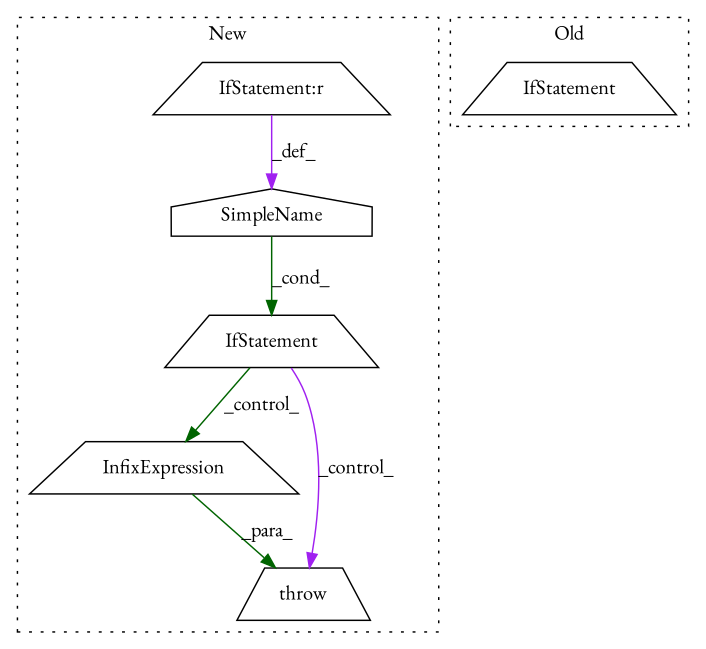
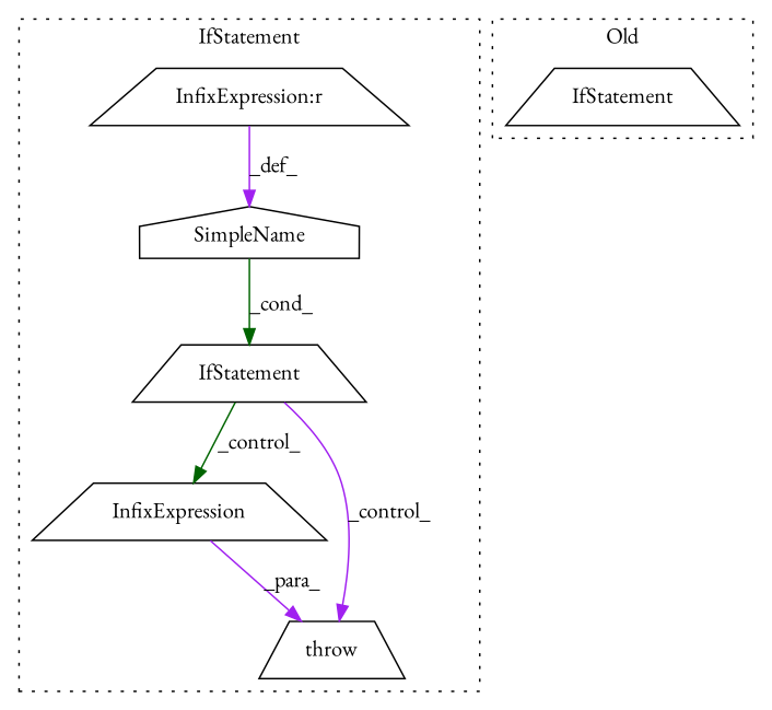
  digraph {
    fontname="EB Garamond"
    node [a=25 fontname="EB Garamond" l="4,2" shape=trapezium]
    edge [color=purple fontname="EB Garamond"]
    n1 [a=32 l="11,1" label=InfixExpression s="6809,6873"]
    n2 [label=IfStatement s="6415,6450"]
    n3 [a=42 label=SimpleName shape=house l=""]
    n4 [a=53 l=6 label=throw s=6803]
-   n5 [a=27 l=4 label="IfStatement:r" s=6437]
+   n5 [a=27 l=4 label="InfixExpression:r" s=6437]
    n6 [label=IfStatement s="8749,8768"]
    subgraph cluster_1 {
-     label=New
+     label=IfStatement
      style=dotted
      n1
      n2
      n3
      n4
      n5
    }
    subgraph cluster_2 {
      label=Old
      style=dotted
      n6
    }
-   n1 -> n4 [color=darkgreen label=_para_]
+   n1 -> n4 [label=_para_]
    n2 -> n1 [color=darkgreen label=_control_]
    n2 -> n4 [label=_control_]
    n3 -> n2 [color=darkgreen label=_cond_]
    n5 -> n3 [label=_def_]
  }
